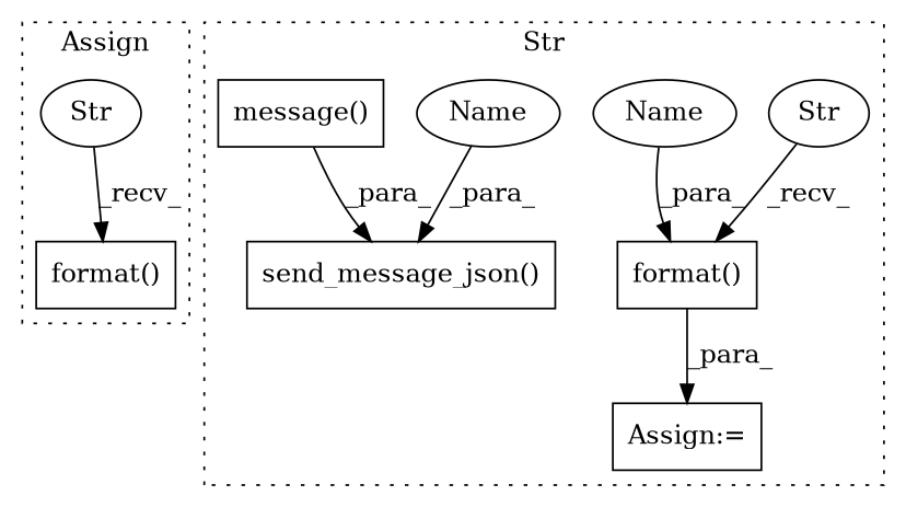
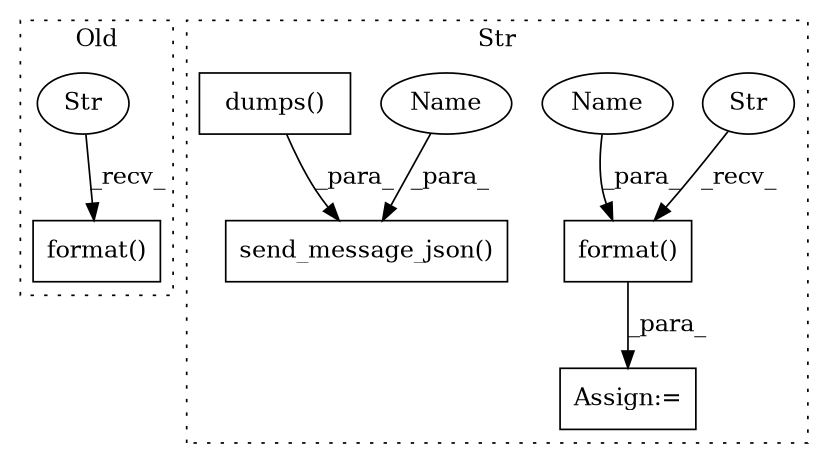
  digraph {
    node [a=75 l=30 shape=box]
    n1 [l="61,1" label="format()" s="31873,31946"]
    n2 [a=66 l=53 label=Str s=31873 shape=ellipse]
    n3 [l="39,1" label="send_message_json()" s="33198,33306"]
    n4 [l="15,1" label="format()" s="32361,32420"]
    n5 [a=66 l=7 label=Str s=32361 shape=ellipse]
-   n6 [l="11,1" label="message()" s="33269,33305"]
+   n6 [l="11,1" label="dumps()" s="33269,33305"]
    n7 [a=68 l=3 label="Assign:=" s=32358]
    n8 [a=87 label=Name s=32376 shape=ellipse]
    n9 [a=87 label=Name s=33237 shape=ellipse]
    subgraph cluster_1 {
-     label=Assign
+     label=Old
      style=dotted
      n1
      n2
    }
    subgraph cluster_2 {
      label=Str
      style=dotted
      n3
      n4
      n5
      n6
      n7
      n8
      n9
    }
    n2 -> n1 [label=_recv_]
    n4 -> n7 [label=_para_]
    n5 -> n4 [label=_recv_]
    n6 -> n3 [label=_para_]
    n8 -> n4 [label=_para_]
    n9 -> n3 [label=_para_]
  }
